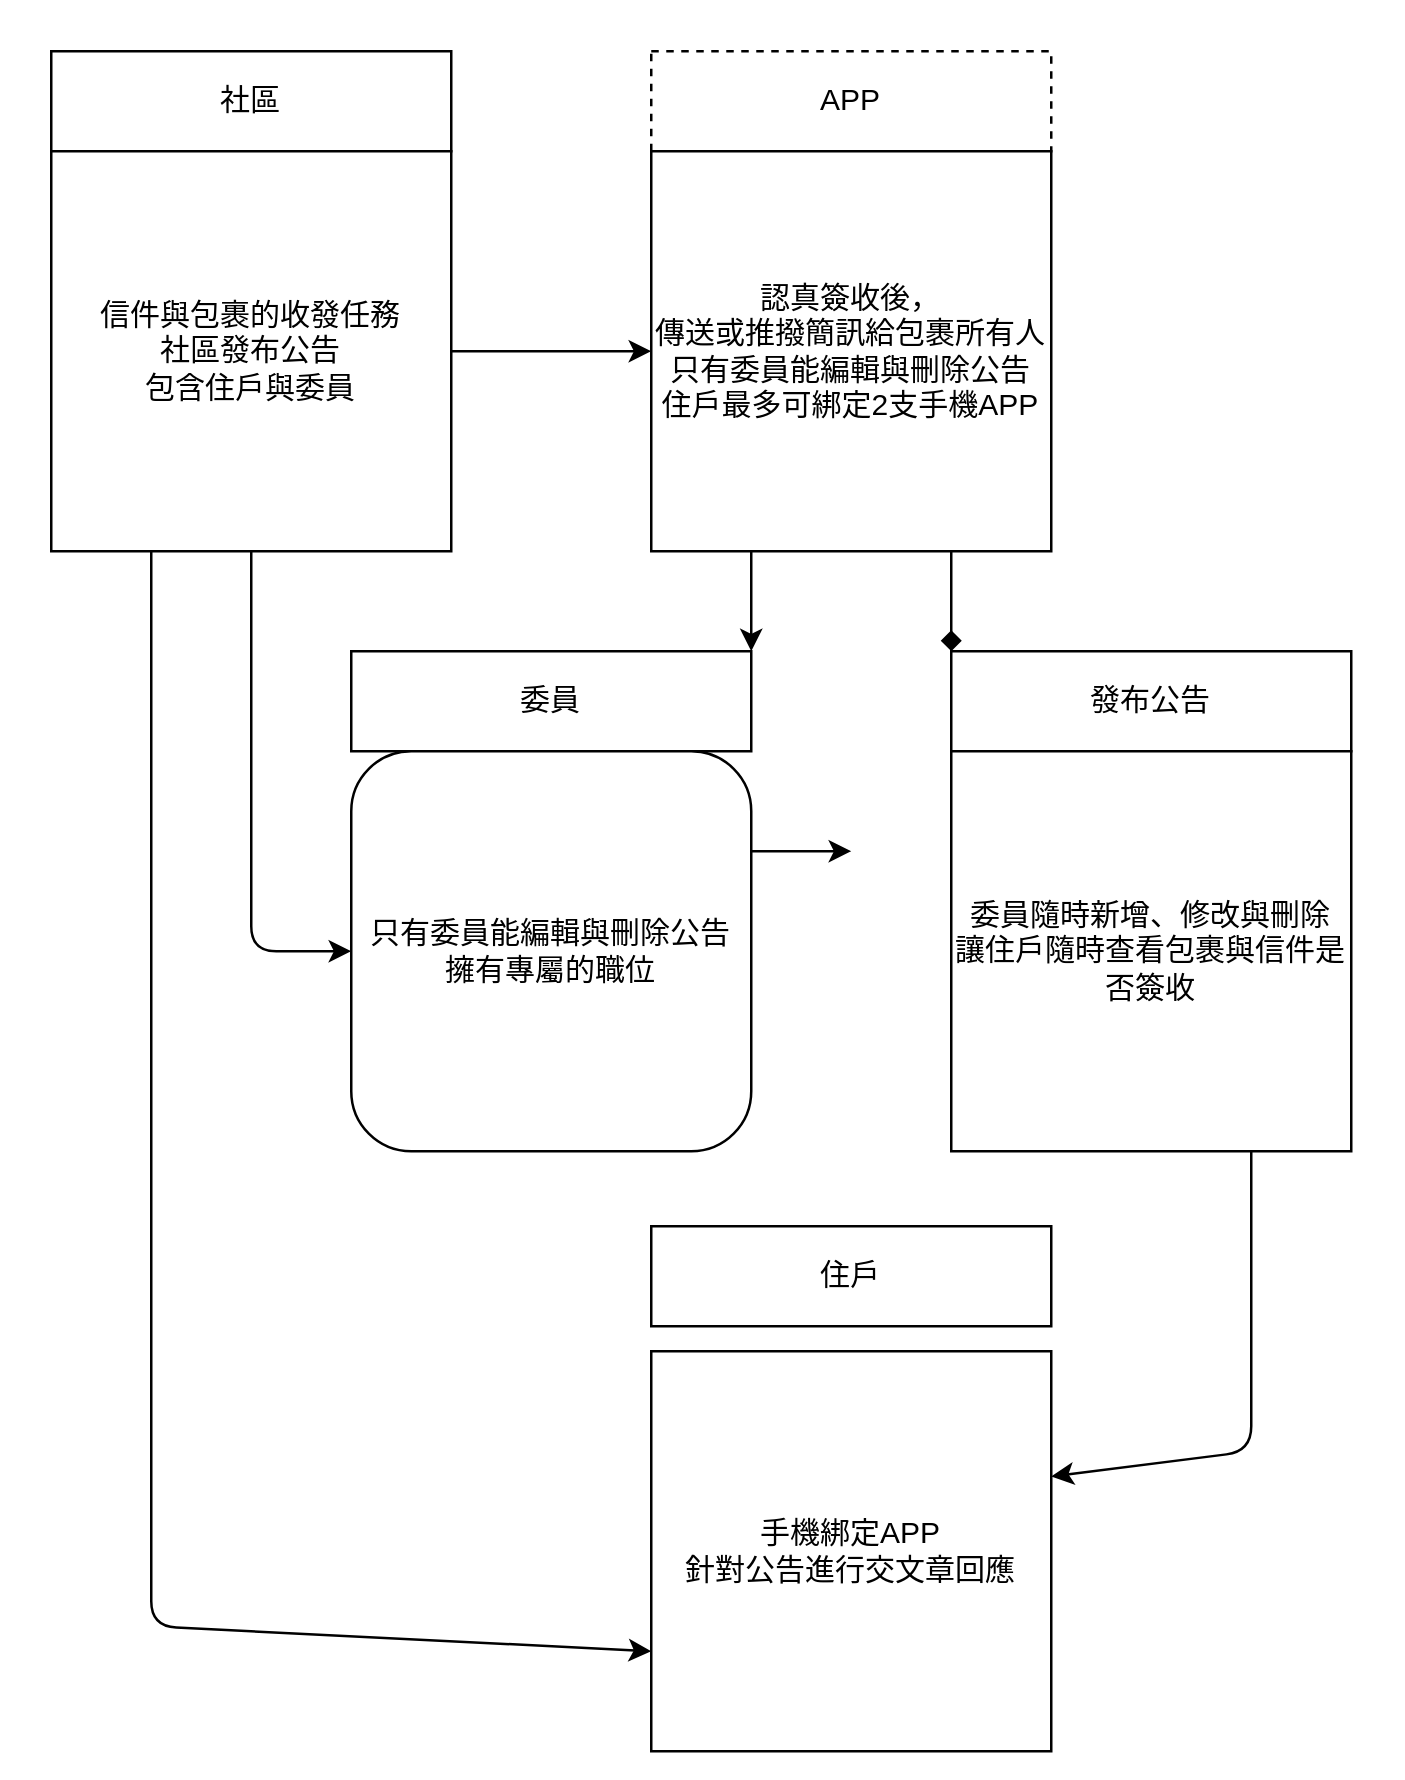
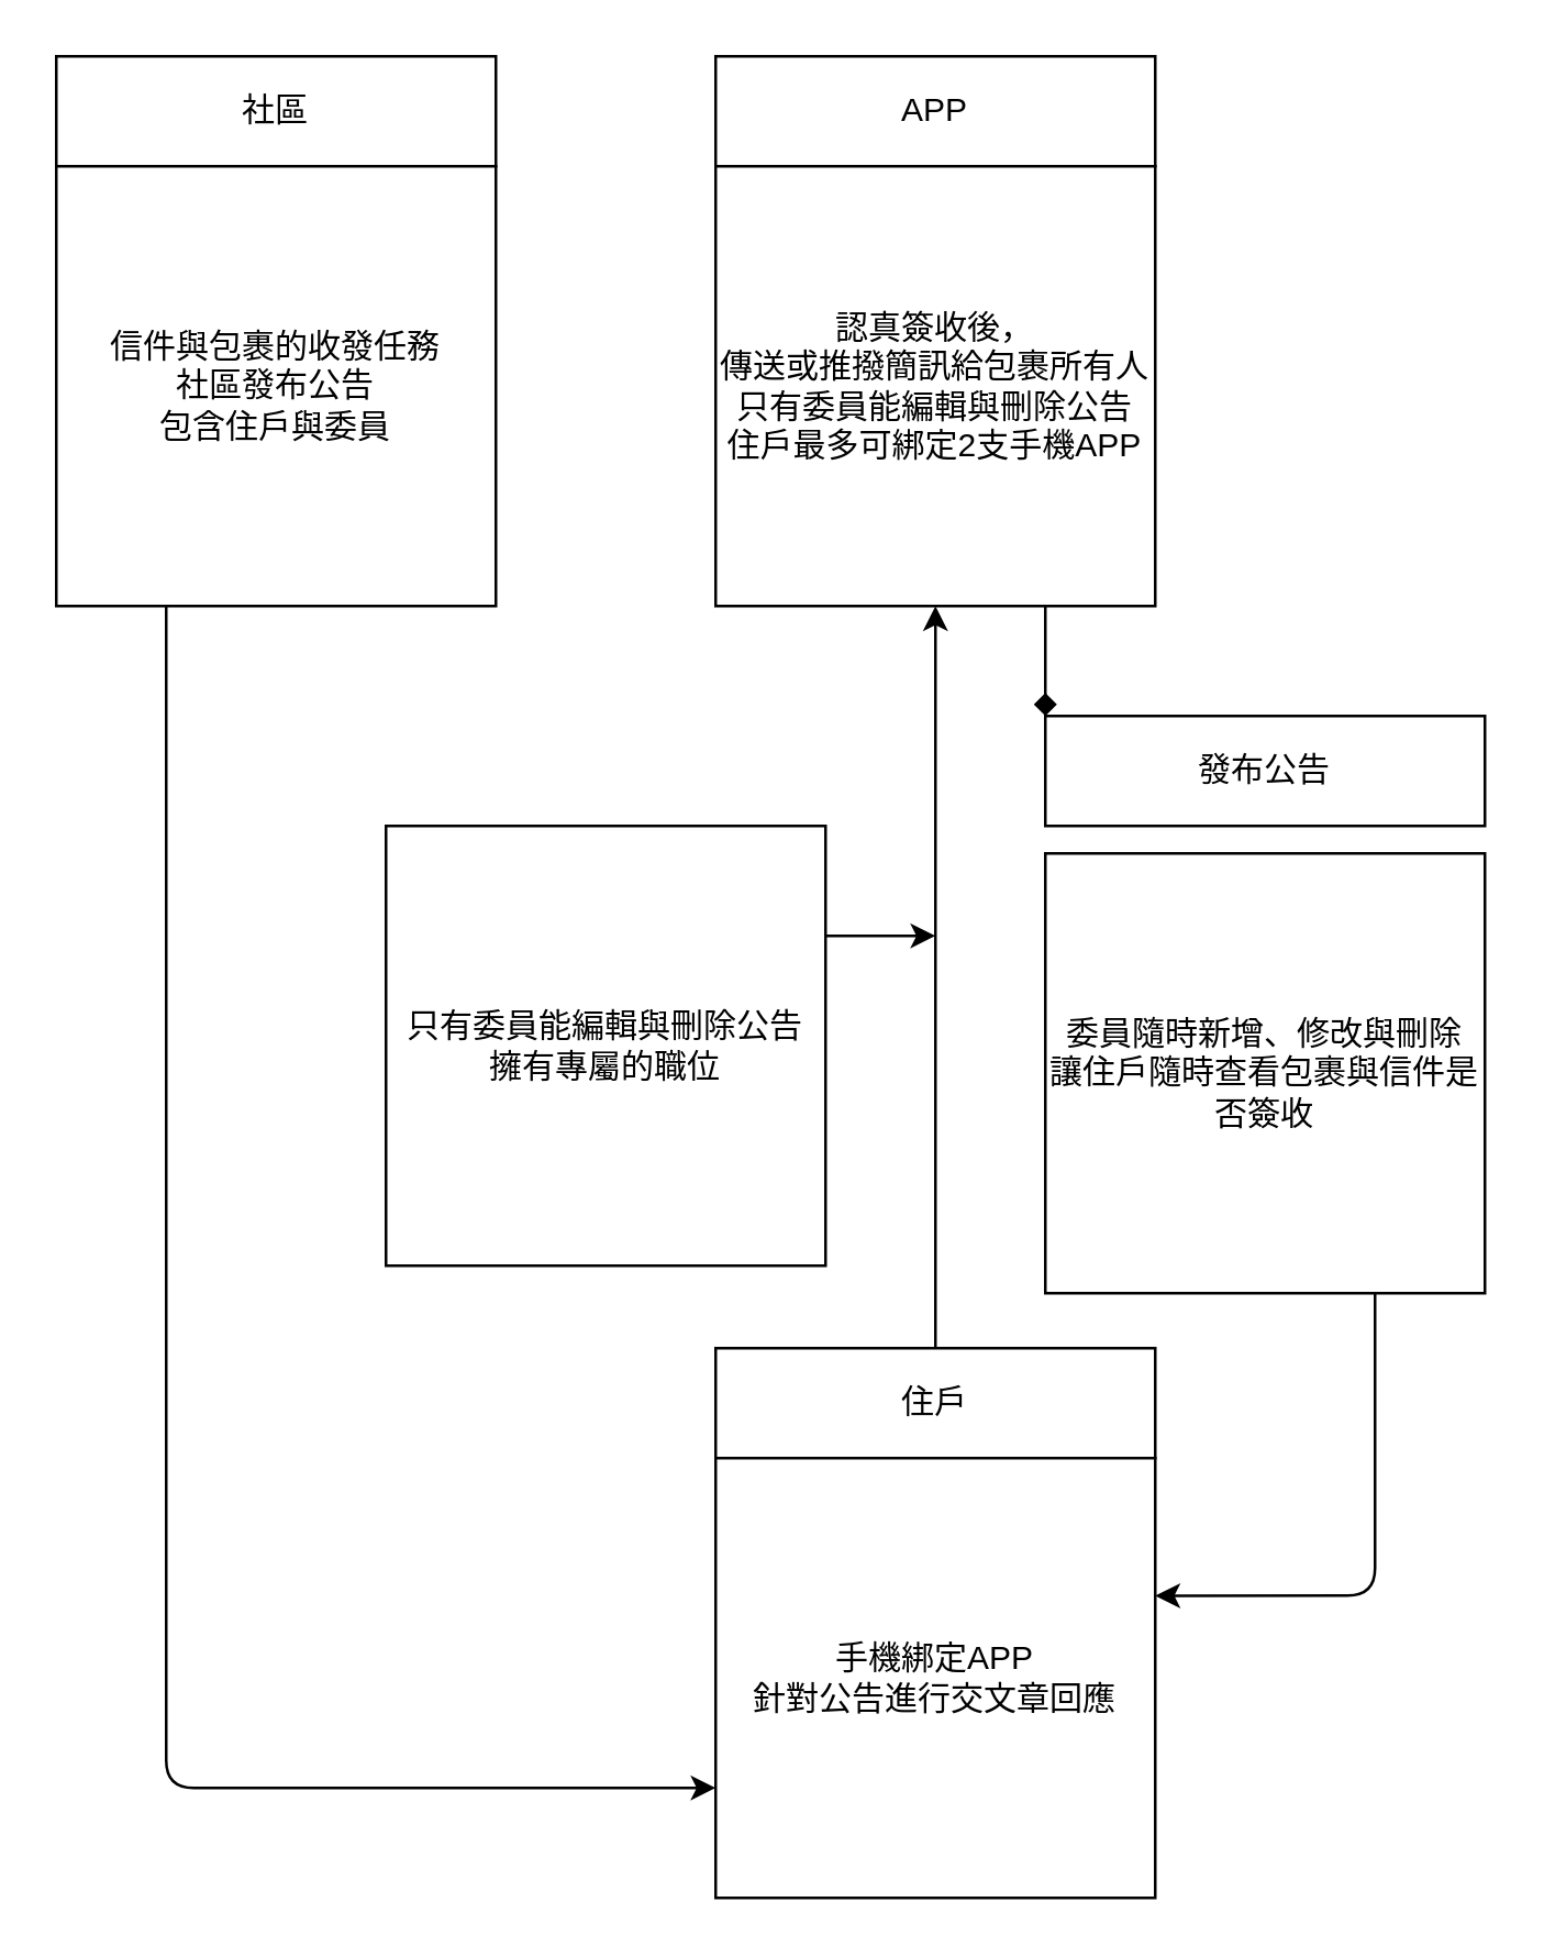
  <mxCell id="0" />
  <mxCell id="1" parent="0" />
  <mxCell id="2" value="社區" style="rounded=0;whiteSpace=wrap;html=1;" vertex="1" parent="1"><mxGeometry x="20" y="20" width="160" height="40" as="geometry" /></mxCell>
- <mxCell id="3" style="edgeStyle=none;html=1;entryX=0;entryY=0.5;entryDx=0;entryDy=0;" edge="1" parent="1" source="6" target="10"><mxGeometry relative="1" as="geometry" /></mxCell>
- <mxCell id="4" style="edgeStyle=none;html=1;entryX=0;entryY=0.5;entryDx=0;entryDy=0;" edge="1" parent="1" source="6" target="13"><mxGeometry relative="1" as="geometry"><Array as="points"><mxPoint x="100" y="380" /></Array></mxGeometry></mxCell>
  <mxCell id="5" style="edgeStyle=none;html=1;exitX=0.25;exitY=1;exitDx=0;exitDy=0;entryX=0;entryY=0.75;entryDx=0;entryDy=0;" edge="1" parent="1" source="6" target="19"><mxGeometry relative="1" as="geometry"><Array as="points"><mxPoint x="60" y="650" /></Array></mxGeometry></mxCell>
  <mxCell id="6" value="信件與包裹的收發任務&lt;br&gt;社區發布公告&lt;br&gt;包含住戶與委員" style="whiteSpace=wrap;html=1;aspect=fixed;" vertex="1" parent="1"><mxGeometry x="20" y="60" width="160" height="160" as="geometry" /></mxCell>
- <mxCell id="7" value="APP" style="rounded=0;whiteSpace=wrap;html=1;dashed=1;" vertex="1" parent="1"><mxGeometry x="260" y="20" width="160" height="40" as="geometry" /></mxCell>
+ <mxCell id="7" value="APP" style="rounded=0;whiteSpace=wrap;html=1;" vertex="1" parent="1"><mxGeometry x="260" y="20" width="160" height="40" as="geometry" /></mxCell>
  <mxCell id="8" style="edgeStyle=none;html=1;exitX=0.75;exitY=1;exitDx=0;exitDy=0;entryX=0;entryY=0;entryDx=0;entryDy=0;endArrow=diamond;" edge="1" parent="1" source="10" target="14"><mxGeometry relative="1" as="geometry" /></mxCell>
- <mxCell id="9" style="edgeStyle=none;html=1;exitX=0.25;exitY=1;exitDx=0;exitDy=0;entryX=1;entryY=0;entryDx=0;entryDy=0;" edge="1" parent="1" source="10" target="11"><mxGeometry relative="1" as="geometry" /></mxCell>
  <mxCell id="10" value="認真簽收後，&lt;br&gt;傳送或推撥簡訊給包裹所有人&lt;br&gt;只有委員能編輯與刪除公告&lt;br&gt;住戶最多可綁定2支手機APP" style="whiteSpace=wrap;html=1;aspect=fixed;" vertex="1" parent="1"><mxGeometry x="260" y="60" width="160" height="160" as="geometry" /></mxCell>
- <mxCell id="11" value="委員" style="rounded=0;whiteSpace=wrap;html=1;" vertex="1" parent="1"><mxGeometry x="140" y="260" width="160" height="40" as="geometry" /></mxCell>
  <mxCell id="12" style="edgeStyle=none;html=1;exitX=1;exitY=0.25;exitDx=0;exitDy=0;" edge="1" parent="1" source="13"><mxGeometry relative="1" as="geometry"><mxPoint x="340" y="340" as="targetPoint" /></mxGeometry></mxCell>
- <mxCell id="13" value="只有委員能編輯與刪除公告&lt;br&gt;擁有專屬的職位" style="whiteSpace=wrap;html=1;aspect=fixed;rounded=1;" vertex="1" parent="1"><mxGeometry x="140" y="300" width="160" height="160" as="geometry" /></mxCell>
+ <mxCell id="13" value="只有委員能編輯與刪除公告&lt;br&gt;擁有專屬的職位" style="whiteSpace=wrap;html=1;aspect=fixed;" vertex="1" parent="1"><mxGeometry x="140" y="300" width="160" height="160" as="geometry" /></mxCell>
  <mxCell id="14" value="發布公告" style="rounded=0;whiteSpace=wrap;html=1;" vertex="1" parent="1"><mxGeometry x="380" y="260" width="160" height="40" as="geometry" /></mxCell>
  <mxCell id="15" style="edgeStyle=none;html=1;exitX=0.75;exitY=1;exitDx=0;exitDy=0;entryX=1;entryY=0.313;entryDx=0;entryDy=0;entryPerimeter=0;" edge="1" parent="1" source="16" target="19"><mxGeometry relative="1" as="geometry"><mxPoint x="500" y="590" as="targetPoint" /><Array as="points"><mxPoint x="500" y="580" /></Array></mxGeometry></mxCell>
- <mxCell id="16" value="委員隨時新增、修改與刪除&lt;br&gt;讓住戶隨時查看包裹與信件是否簽收" style="whiteSpace=wrap;html=1;aspect=fixed;" vertex="1" parent="1"><mxGeometry x="380" y="300" width="160" height="160" as="geometry" /></mxCell>
+ <mxCell id="16" value="委員隨時新增、修改與刪除&lt;br&gt;讓住戶隨時查看包裹與信件是否簽收" style="whiteSpace=wrap;html=1;aspect=fixed;" vertex="1" parent="1"><mxGeometry x="380" y="310" width="160" height="160" as="geometry" /></mxCell>
+ <mxCell id="17" style="edgeStyle=none;html=1;entryX=0.5;entryY=1;entryDx=0;entryDy=0;" edge="1" parent="1" source="18" target="10"><mxGeometry relative="1" as="geometry" /></mxCell>
  <mxCell id="18" value="住戶" style="rounded=0;whiteSpace=wrap;html=1;" vertex="1" parent="1"><mxGeometry x="260" y="490" width="160" height="40" as="geometry" /></mxCell>
- <mxCell id="19" value="手機綁定APP&lt;br&gt;針對公告進行交文章回應" style="whiteSpace=wrap;html=1;aspect=fixed;" vertex="1" parent="1"><mxGeometry x="260" y="540" width="160" height="160" as="geometry" /></mxCell>
+ <mxCell id="19" value="手機綁定APP&lt;br&gt;針對公告進行交文章回應" style="whiteSpace=wrap;html=1;aspect=fixed;" vertex="1" parent="1"><mxGeometry x="260" y="530" width="160" height="160" as="geometry" /></mxCell>
